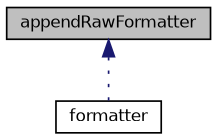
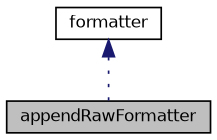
  digraph {
    node [color=black fontname=Helvetica fontsize=10 shape=record]
    n1 [fillcolor=grey75 fontcolor=black height=0.2 label=appendRawFormatter style=filled width=0.4]
    n2 [height=0.2 label=formatter width=0.4]
-   n1 -> n2 [color=midnightblue dir=back fontname=Helvetica fontsize=10 labelfontname=Helvetica labelfontsize=10 style=dotted]
+   n2 -> n1 [color=midnightblue dir=back fontname=Helvetica fontsize=10 labelfontname=Helvetica labelfontsize=10 style=dotted]
  }
